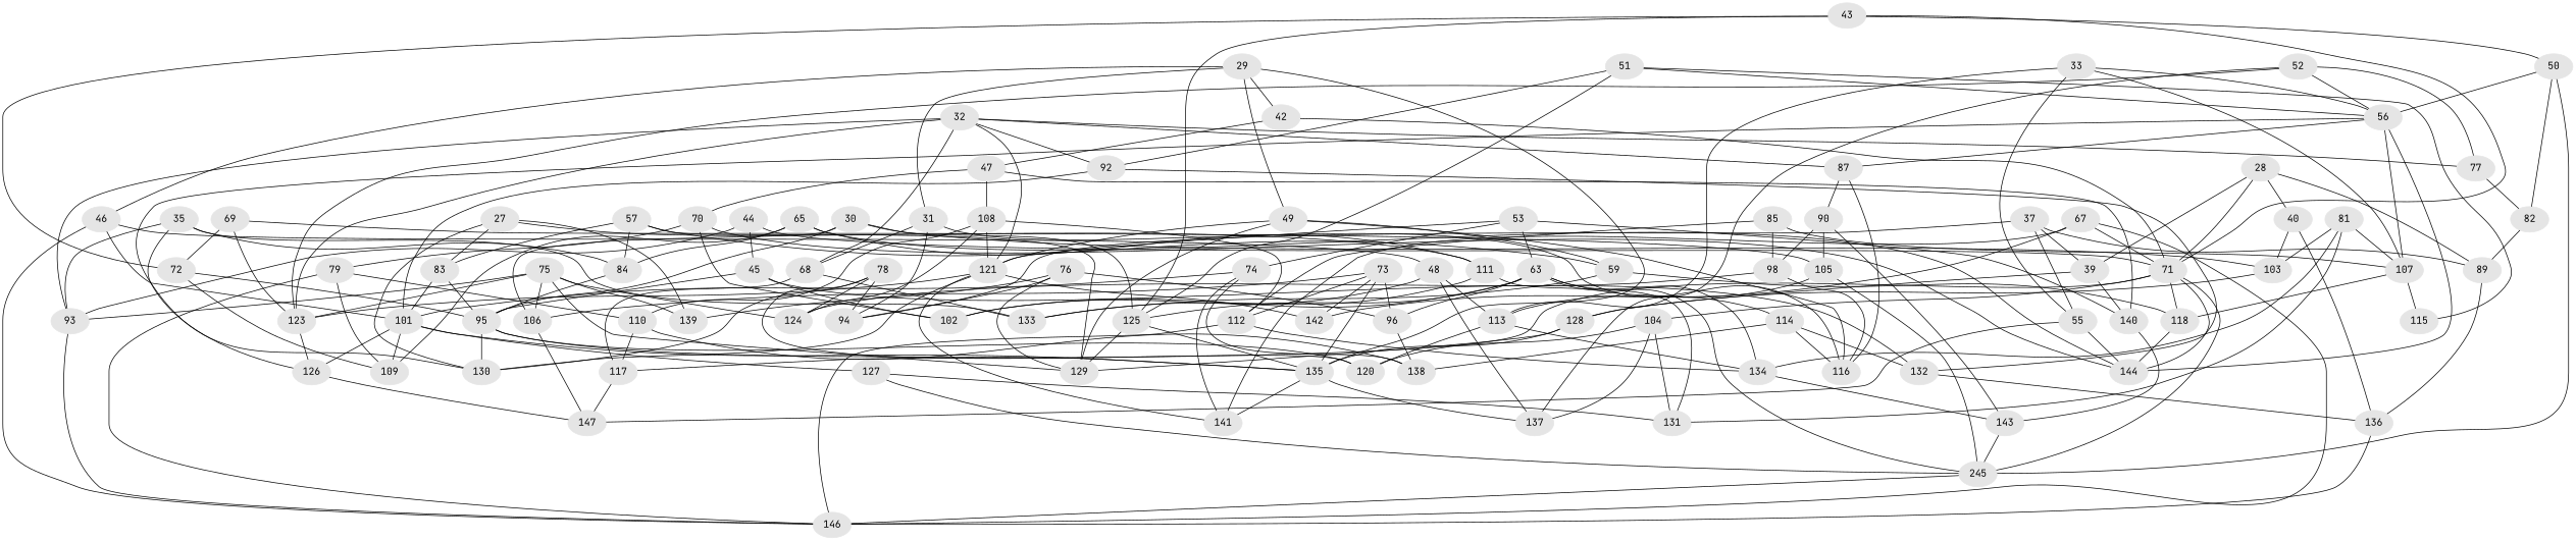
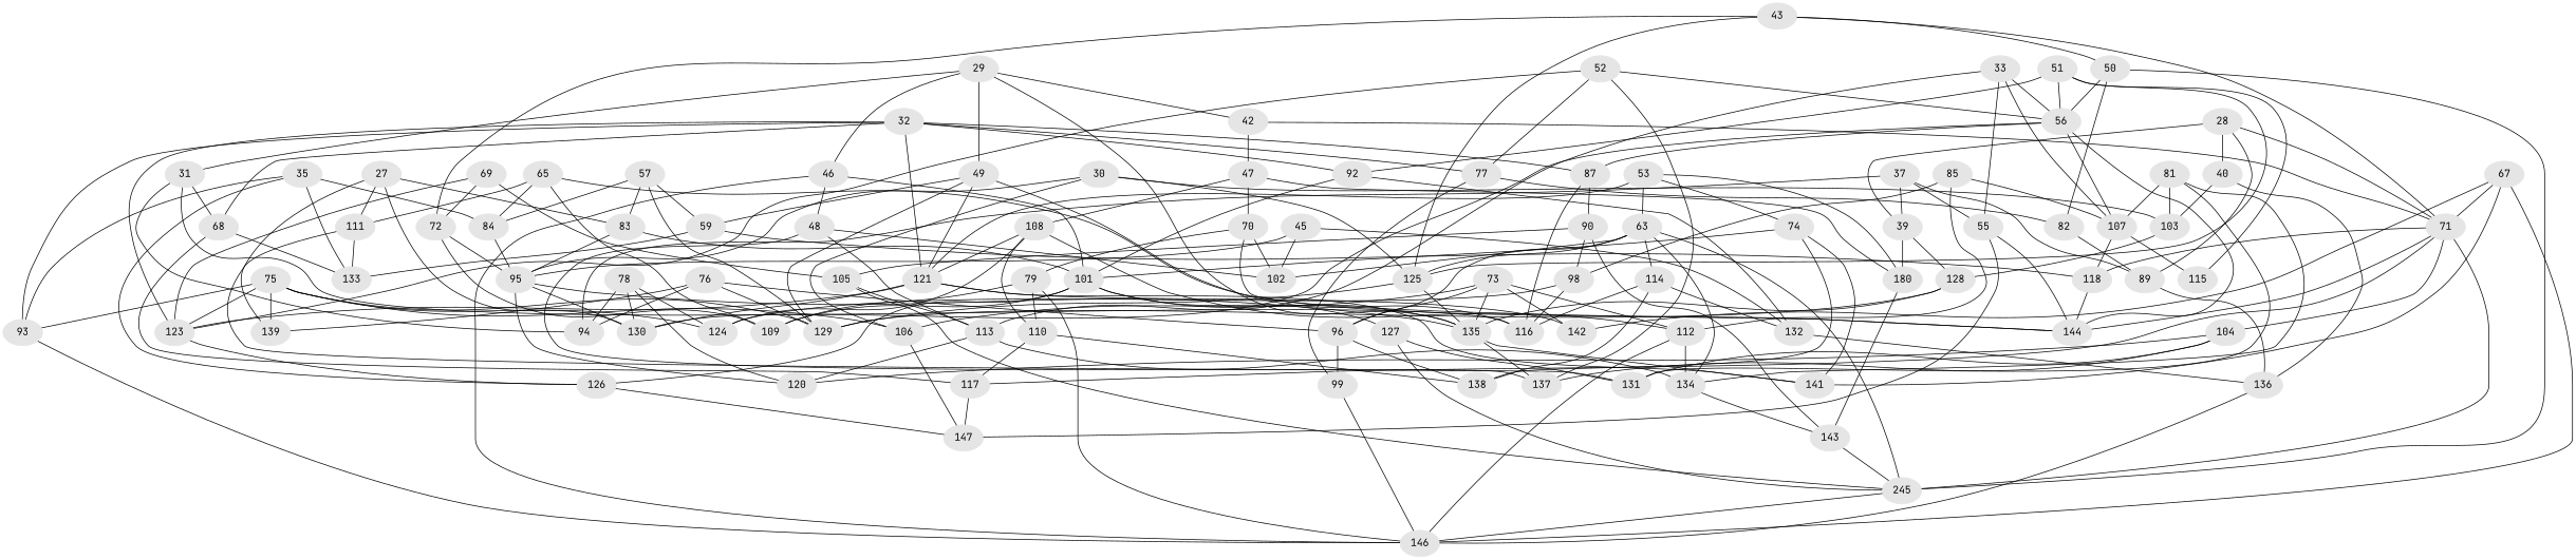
  graph {
    fontname="JetBrains Mono"
    node [color=gray90 fontname="JetBrains Mono" style=filled]
    edge [fontname="JetBrains Mono"]
    27
    83
    111
    130 [super="+66"]
    139
    95 [super="+60"]
    101 [super="+8+64"]
    133
    131
    28
    39
    40
    71 [super="+24"]
    89
    128
-   140
+   140 [label=180]
    103
    136
    n19 [label=245 super="+15+122"]
    144 [super="+25"]
    118
    117
    104
    29
    31
    42
    46
    49 [super="+4"]
    135 [super="+88"]
    68
    94
    116 [super="+34"]
    47
    48
    146 [super="+3+61"]
    121 [super="+91+36"]
    59
    129 [super="+2+13"]
    30
    106
    125 [super="+21+54"]
    147
    32 [super="+18"]
    77
    87
    92
    93 [super="+7"]
    123 [super="+97+58"]
    82
+   99
    90
    132
    141
    142
    126
    33
    55
    56 [super="+5+11"]
    113 [super="+86"]
    107 [super="+62"]
    134 [super="+119"]
    120
    35
    84
    37
    143
    70
    108 [super="+100"]
    137
    50 [super="+23"]
    43
    72
    109
-   44
    45
    102
    127
    79
    112 [super="+19"]
    124
    110
    51
    115
    52
    63 [super="+17"]
    96 [super="+80"]
    114
    53
    74
    138
    57
    65
    67
    69
    105 [super="+38"]
    73 [super="+26"]
    75 [super="+41"]
    76
    78
    81
    85
    98
    27 -- 83
    27 -- 111
    27 -- 130
    27 -- 139
    83 -- 95
    83 -- 101
    111 -- 133
    111 -- 131
    95 -- 130 [weight=2]
    95 -- 135
    95 -- 120
    101 -- 135
    101 -- 126
    101 -- 109
    101 -- 127
    28 -- 39
    28 -- 40
    28 -- 71
    28 -- 89
    39 -- 128
    39 -- 140
    40 -- 103
    40 -- 136
    71 -- n19
    71 -- 144
    71 -- 118
    71 -- 117
    71 -- 104
    89 -- 136
    128 -- 135
    128 -- 129
    140 -- 143
    103 -- 128
    136 -- 146
    n19 -- 146
    118 -- 144
    117 -- 147
    104 -- 131
    104 -- 120
    104 -- 137
    29 -- 31
    29 -- 42
    29 -- 46
    29 -- 49
    29 -- 135
    31 -- 68
    31 -- 94
    31 -- 116
    42 -- 71
    42 -- 47
    46 -- 101
    46 -- 48
    46 -- 146
    49 -- 116 [weight=2]
    49 -- 121
    49 -- 59
    49 -- 129
    135 -- 141
    135 -- 137
    68 -- 133
    68 -- 117
    47 -- 140
    47 -- 70
    47 -- 108
    48 -- 113
    48 -- 137
    48 -- 102
    121 -- 130 [weight=2]
    121 -- 123
    121 -- 141
    121 -- 142
    59 -- 133
    59 -- 118
    30 -- 95
    30 -- 103
    30 -- 106
    30 -- 125
    106 -- 147
    125 -- 135
    125 -- 129 [weight=2]
    32 -- 68
    32 -- 121
    32 -- 77
    32 -- 87
    32 -- 92
    32 -- 93
    32 -- 123 [weight=2]
    77 -- 82
+   77 -- 99
    87 -- 116
    87 -- 90
    92 -- 101
    92 -- 132
    93 -- 146
    123 -- 126
    82 -- 89
+   99 -- 146
    90 -- 143
    90 -- 105
    90 -- 98
    132 -- 136
    126 -- 147
    33 -- 55
    33 -- 56
    33 -- 113
    33 -- 107
    55 -- 144
    55 -- 147
    56 -- 130
    56 -- 144
    56 -- 87
    56 -- 107
    113 -- 134
    113 -- 120
    107 -- 118
    107 -- 115
    134 -- 143
    35 -- 133
    35 -- 93
    35 -- 126
    35 -- 84
    84 -- 95
    37 -- 39
    37 -- 89
    37 -- 94
    37 -- 55
    143 -- n19
    70 -- 144
    70 -- 102
    70 -- 79
    108 -- 121 [weight=2]
    108 -- 112
    108 -- 124
    108 -- 110
    50 -- n19 [weight=2]
    50 -- 82 [weight=2]
    50 -- 56
    43 -- 71
    43 -- 125
    43 -- 50
    43 -- 72
    72 -- 95
    72 -- 109
-   44 -- 71
-   44 -- 93 [weight=2]
-   44 -- 45
    45 -- 95
    45 -- 132
    45 -- 102
    127 -- 131
    127 -- n19
    79 -- 146
    79 -- 109
    79 -- 110
    112 -- 146
    112 -- 134 [weight=2]
    110 -- 117
    110 -- 138
    51 -- 125
    51 -- 92
    51 -- 56
    51 -- 115
    52 -- 77
    52 -- 123
    52 -- 56
    52 -- 137
    63 -- n19
    63 -- 125 [weight=2]
    63 -- 134
    63 -- 102
    63 -- 96
    63 -- 114
+   96 -- 99 [weight=2]
    96 -- 138
    114 -- 116
    114 -- 132
    114 -- 138
    53 -- 140
    53 -- 121
    53 -- 63
    53 -- 74
    74 -- 101
    74 -- 141
    74 -- 138
    57 -- 83
    57 -- 59
    57 -- 129
    57 -- 84
    65 -- 111
    65 -- 144
    65 -- 84
    65 -- 109
    67 -- 71
    67 -- 146
    67 -- 141
    67 -- 142
    69 -- 123
    69 -- 72
    69 -- 105 [weight=2]
    105 -- n19
    105 -- 113 [weight=2]
    73 -- 135
    73 -- 106
    73 -- 142 [weight=2]
    73 -- 112
    73 -- 96
    75 -- 139
    75 -- 129 [weight=2]
    75 -- 106
    75 -- 93
    75 -- 123 [weight=2]
    75 -- 124
    76 -- 139
    76 -- 94
    76 -- 129
    76 -- 96
    78 -- 130
    78 -- 94
    78 -- 120
    78 -- 124
    81 -- 131
    81 -- 103
    81 -- 107
    81 -- 134
    85 -- 107 [weight=2]
    85 -- 112
    85 -- 98
    98 -- 116
    98 -- 124
  }
